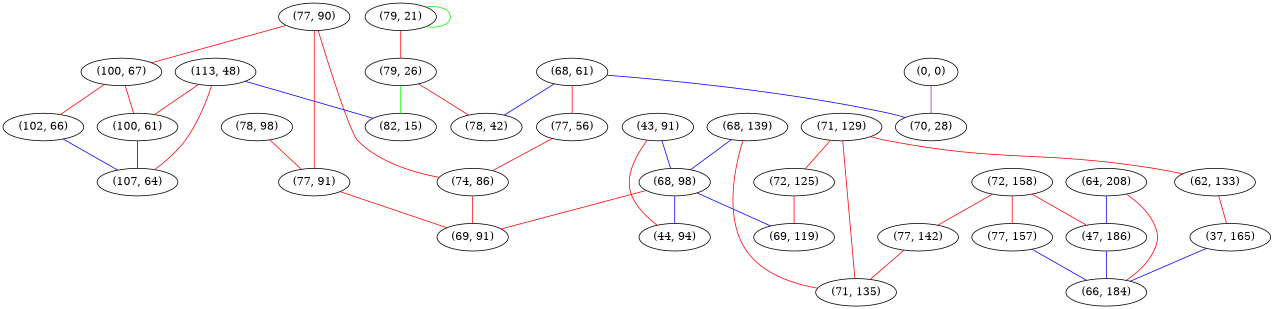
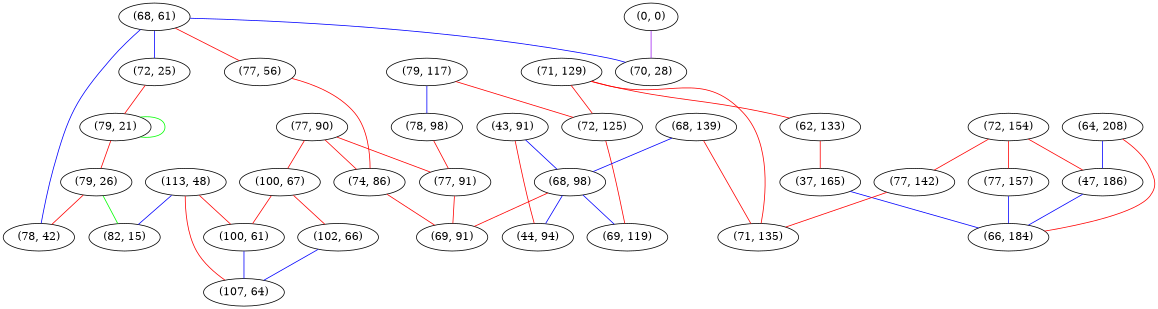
  graph {
    edge [color=red weight=1]
    "(68, 61)"
+   "(72, 25)"
    "(77, 56)"
    "(70, 28)"
    "(78, 42)"
    "(79, 21)"
    "(74, 86)"
    "(79, 26)"
    "(71, 129)"
    "(71, 135)"
    "(72, 125)"
    "(62, 133)"
    "(69, 119)"
    "(37, 165)"
    "(77, 90)"
    "(100, 67)"
    "(77, 91)"
    "(102, 66)"
    "(100, 61)"
    "(69, 91)"
-   "(72, 158)"
+   "(72, 158)" [label="(72, 154)"]
    "(77, 142)"
    "(47, 186)"
    "(77, 157)"
    "(66, 184)"
    "(64, 208)"
    "(43, 91)"
    "(68, 98)"
    "(44, 94)"
    "(107, 64)"
    "(113, 48)"
    "(82, 15)"
    "(68, 139)"
    "(0, 0)"
+   "(79, 117)"
    "(78, 98)"
+   "(68, 61)" -- "(72, 25)" [color=blue weight=3]
    "(68, 61)" -- "(77, 56)"
    "(68, 61)" -- "(70, 28)" [color=blue weight=3]
    "(68, 61)" -- "(78, 42)" [color=blue weight=3]
+   "(72, 25)" -- "(79, 21)"
    "(77, 56)" -- "(74, 86)"
    "(79, 21)" -- "(79, 21)" [color=green weight=2]
    "(79, 21)" -- "(79, 26)"
    "(74, 86)" -- "(69, 91)"
    "(79, 26)" -- "(78, 42)"
    "(79, 26)" -- "(82, 15)" [color=green weight=2]
    "(71, 129)" -- "(71, 135)"
    "(71, 129)" -- "(72, 125)"
    "(71, 129)" -- "(62, 133)"
    "(72, 125)" -- "(69, 119)"
    "(62, 133)" -- "(37, 165)"
    "(37, 165)" -- "(66, 184)" [color=blue weight=3]
    "(77, 90)" -- "(74, 86)"
    "(77, 90)" -- "(100, 67)"
    "(77, 90)" -- "(77, 91)"
    "(100, 67)" -- "(102, 66)"
    "(100, 67)" -- "(100, 61)"
    "(77, 91)" -- "(69, 91)"
    "(102, 66)" -- "(107, 64)" [color=blue weight=3]
    "(100, 61)" -- "(107, 64)" [color=blue weight=3]
    "(72, 158)" -- "(77, 142)"
    "(72, 158)" -- "(47, 186)"
    "(72, 158)" -- "(77, 157)"
    "(77, 142)" -- "(71, 135)"
    "(47, 186)" -- "(66, 184)" [color=blue weight=3]
    "(77, 157)" -- "(66, 184)" [color=blue weight=3]
    "(64, 208)" -- "(47, 186)" [color=blue weight=3]
    "(64, 208)" -- "(66, 184)"
    "(43, 91)" -- "(68, 98)" [color=blue weight=3]
    "(43, 91)" -- "(44, 94)"
    "(68, 98)" -- "(69, 119)" [color=blue weight=3]
    "(68, 98)" -- "(69, 91)"
    "(68, 98)" -- "(44, 94)" [color=blue weight=3]
    "(113, 48)" -- "(100, 61)" [weight=3]
    "(113, 48)" -- "(107, 64)"
    "(113, 48)" -- "(82, 15)" [color=blue weight=3]
    "(68, 139)" -- "(71, 135)"
    "(68, 139)" -- "(68, 98)" [color=blue weight=3]
    "(0, 0)" -- "(70, 28)" [color=purple weight=4]
+   "(79, 117)" -- "(72, 125)"
+   "(79, 117)" -- "(78, 98)" [color=blue weight=3]
    "(78, 98)" -- "(77, 91)"
  }
